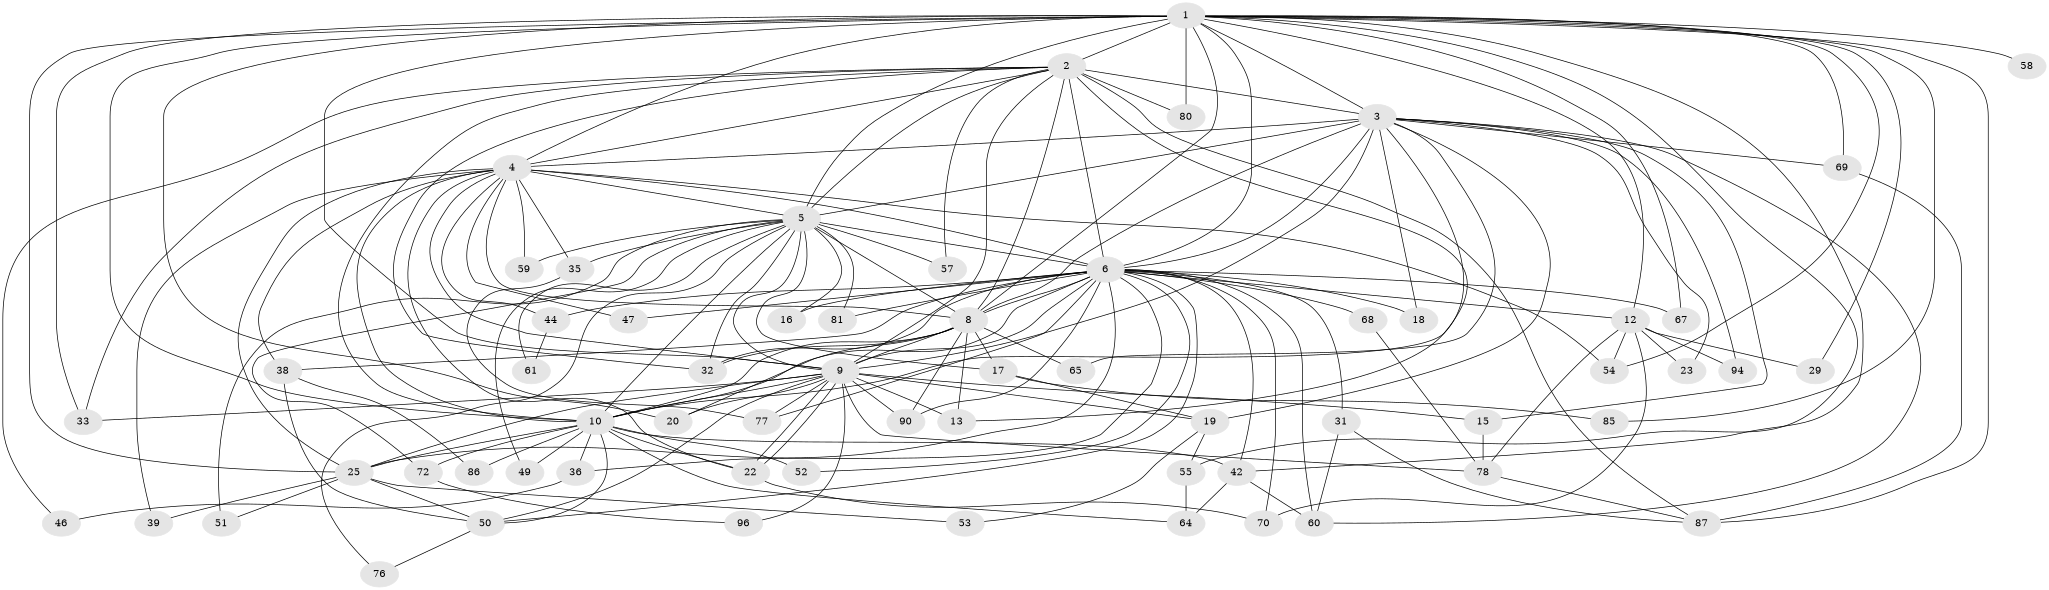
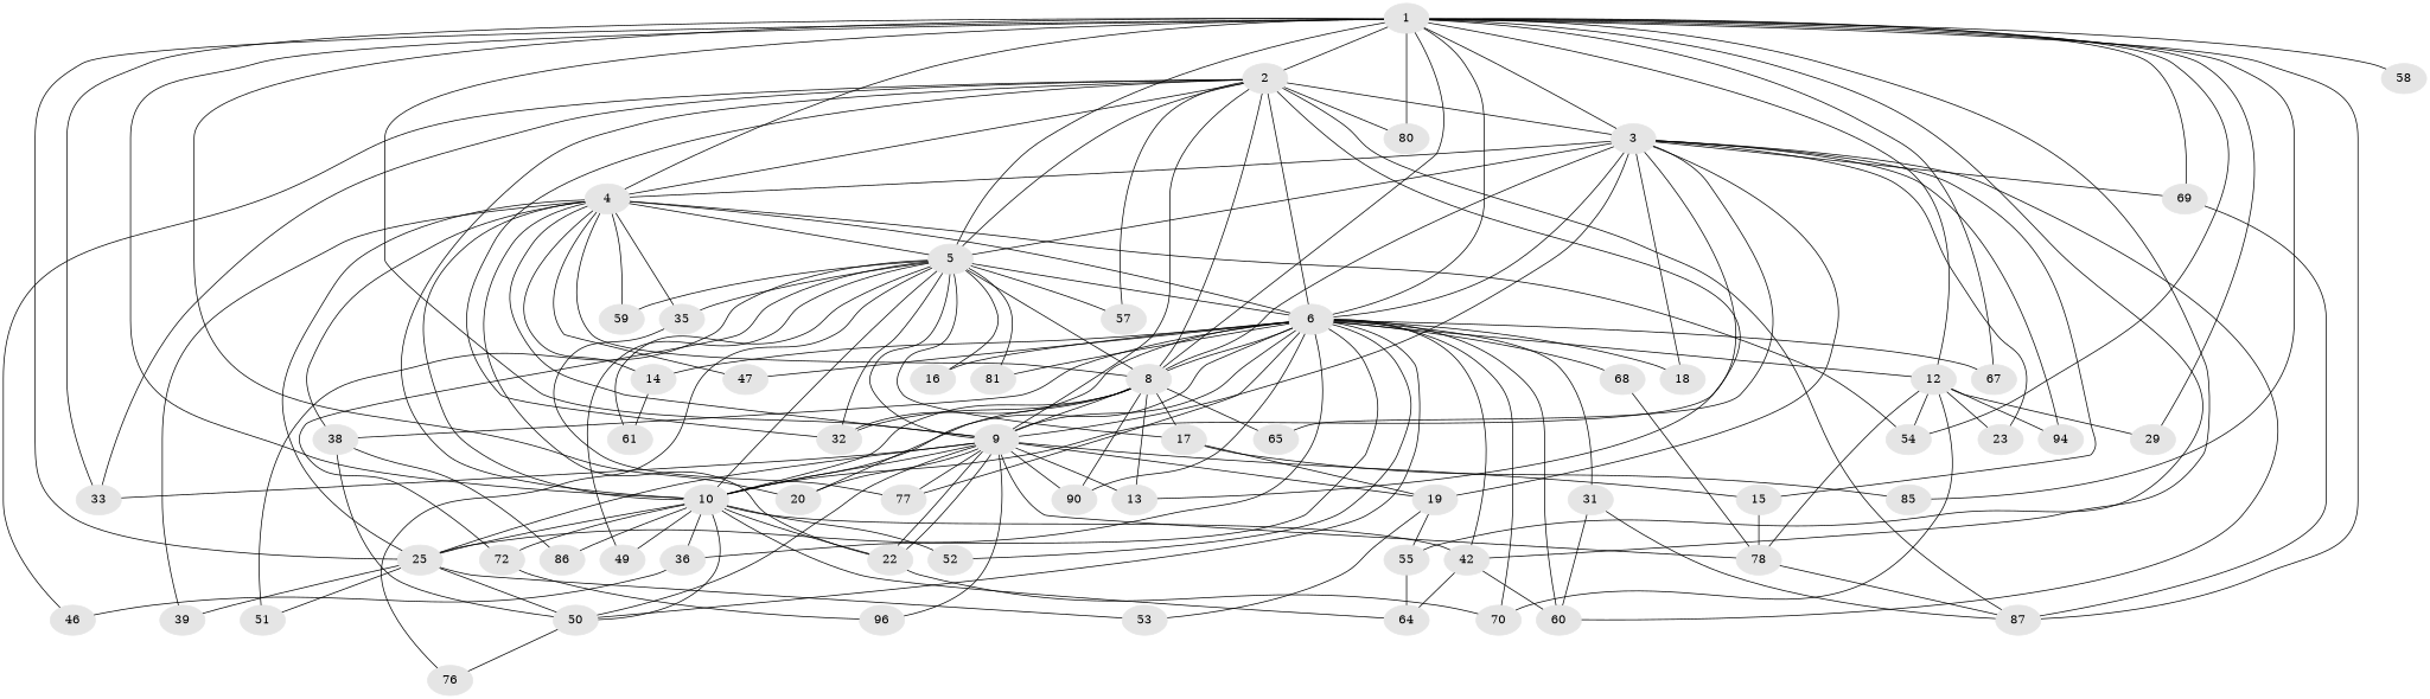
  graph {
    node [color=gray90 style=filled]
    1 [super="+63+40"]
    2
    3
    4
    5 [super="+75"]
    6 [super="+48+45+99+71+107+91+7+89"]
    8
    9 [super="+11+43"]
    10 [super="+44+24+113+26+34"]
    12
    20
    25 [super="+112+116+51+74"]
    29
    33 [super="+79"]
    42 [super="+104"]
    54 [super="+83"]
    55
    58
    67
    69
    80
    85
    87 [super="+105+119"]
    13 [super="+121+84+73"]
    32
    46
    57
    15
    18
    19 [super="+37"]
    23
    60 [super="+108+92"]
    65
    94 [super="+97"]
-   14 [label=44]
+   14
    22 [super="+123"]
    35
    38 [super="+117"]
    39
    47
    59
    16 [super="+62"]
    17
    n44 [label=61]
    49
    n46 [label=51]
    72
    76
    81
    31
    36
    50
    52
    68
    70
    77 [super="+118"]
    90 [super="+103"]
    78 [super="+111+82"]
    96
    64 [super="+115"]
    86
    53
    1 -- 2
    1 -- 3
    1 -- 4 [weight=2]
    1 -- 5 [weight=2]
    1 -- 6 [weight=2]
    1 -- 8
    1 -- 9 [weight=3]
    1 -- 10 [weight=4]
    1 -- 12
    1 -- 20
    1 -- 25 [weight=2]
    1 -- 29
    1 -- 33
    1 -- 42
    1 -- 54
    1 -- 55
    1 -- 58 [weight=2]
    1 -- 67
    1 -- 69 [weight=2]
    1 -- 80
    1 -- 85
    1 -- 87
    2 -- 3
    2 -- 4
    2 -- 5
    2 -- 6 [weight=4]
    2 -- 8
    2 -- 9
    2 -- 10
    2 -- 33
    2 -- 80
    2 -- 87
    2 -- 13
    2 -- 32
    2 -- 46
    2 -- 57
    3 -- 4
    3 -- 5
    3 -- 6 [weight=4]
    3 -- 8
    3 -- 9
    3 -- 10
    3 -- 69
    3 -- 15
    3 -- 18
    3 -- 19
    3 -- 23
    3 -- 60
    3 -- 65
    3 -- 94 [weight=2]
    4 -- 5
    4 -- 6 [weight=3]
    4 -- 8
    4 -- 9
    4 -- 10
    4 -- 25
    4 -- 54
    4 -- 14
    4 -- 22
    4 -- 35
    4 -- 38
    4 -- 39
    4 -- 47
    4 -- 59
    5 -- 6 [weight=3]
    5 -- 8
    5 -- 9 [weight=2]
    5 -- 10 [weight=2]
    5 -- 32
    5 -- 57
    5 -- 35
    5 -- 59
    5 -- 16
    5 -- 17
    5 -- n44
    5 -- 49
    5 -- n46
    5 -- 72
    5 -- 76
    5 -- 81
    6 -- 8 [weight=4]
    6 -- 9 [weight=3]
    6 -- 10 [weight=3]
    6 -- 12
    6 -- 25 [weight=2]
    6 -- 42
    6 -- 67
    6 -- 32
    6 -- 18
    6 -- 60 [weight=3]
    6 -- 14
    6 -- 38
    6 -- 47
    6 -- 16
    6 -- 81
    6 -- 31 [weight=2]
    6 -- 36
    6 -- 50
    6 -- 52
    6 -- 68 [weight=2]
    6 -- 70 [weight=2]
    6 -- 77
    6 -- 90
    8 -- 9
    8 -- 10
    8 -- 20
    8 -- 13 [weight=2]
    8 -- 32
    8 -- 65
    8 -- 17
    8 -- 90
    9 -- 10 [weight=3]
    9 -- 20
    9 -- 25
    9 -- 33
    9 -- 13 [weight=2]
    9 -- 15
    9 -- 19
    9 -- 22
    9 -- 22
    9 -- 50
    9 -- 77
    9 -- 90
    9 -- 78
    9 -- 96
    10 -- 25
    10 -- 42
    10 -- 22
    10 -- 49
    10 -- 72
    10 -- 36
    10 -- 50
    10 -- 52
    10 -- 64
    10 -- 86
    12 -- 29
    12 -- 54
    12 -- 23
    12 -- 94
    12 -- 70
    12 -- 78
    25 -- 39
    25 -- n46
    25 -- 50
    25 -- 53
    42 -- 60
    42 -- 64
    55 -- 64
    69 -- 87
    15 -- 78
    19 -- 55
    19 -- 53
    14 -- n44
    22 -- 70
    35 -- 77
    38 -- 50
    38 -- 86
    17 -- 85
    17 -- 19
    72 -- 96
    31 -- 87
    31 -- 60
    36 -- 46
    50 -- 76
    68 -- 78
    78 -- 87
  }
